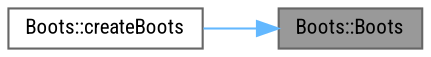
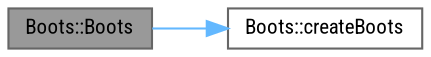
  digraph {
    rankdir=RL
    fontname="Roboto Condensed"
    node [fontname="Roboto Condensed" fontsize=10 shape=box style=filled]
    n1 [color=gray40 fillcolor=grey60 fontcolor=black height=0.2 label="Boots::Boots" width=0.4]
    n2 [color=grey40 fillcolor=white height=0.2 label="Boots::createBoots" width=0.4]
-   n1 -> n2 [color=steelblue1 dir=back fontname="Roboto Condensed" fontsize=10 labelfontname=Helvetica labelfontsize=10 style=solid]
+   n2 -> n1 [color=steelblue1 dir=back fontname="Roboto Condensed" fontsize=10 labelfontname=Helvetica labelfontsize=10 style=solid]
  }
